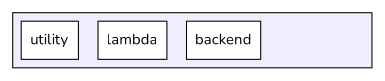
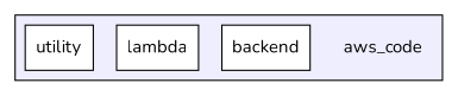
  digraph {
    compound=true
    fontname=Nunito
    node [fontname=Nunito fontsize=14 shape=box color=black fillcolor=white style=filled]
+   n1 [label=aws_code shape=plaintext color="" fillcolor="" style=""]
    n2 [label=backend]
    n3 [label=lambda]
    n4 [label=utility]
    subgraph cluster_1 {
      bgcolor="#eeeeff"
      pencolor=black
+     n1
      n2
      n3
      n4
    }
  }
